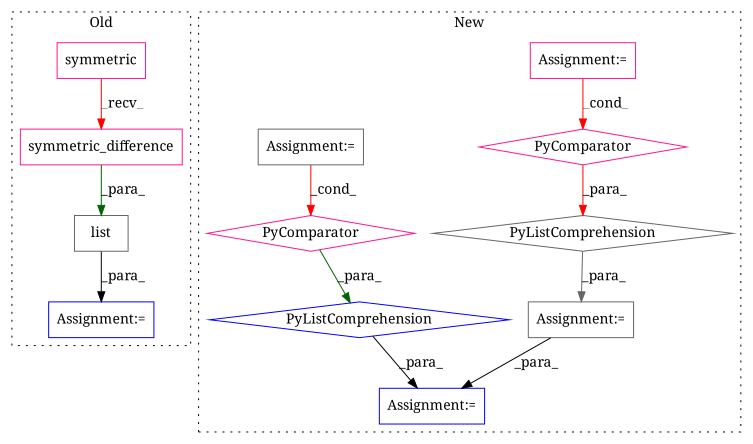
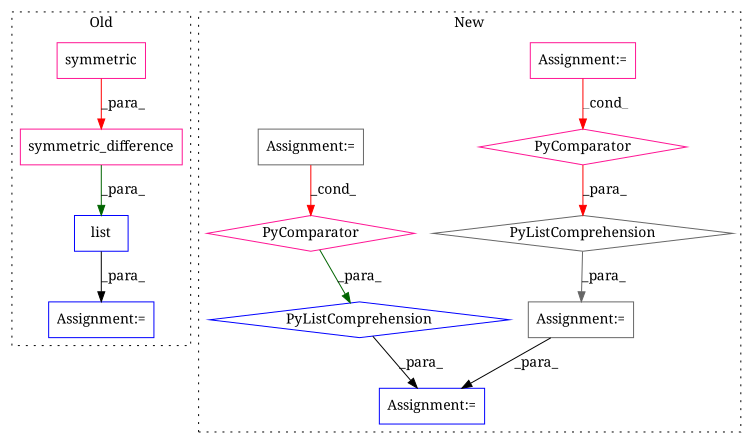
  digraph {
    fontname="Noto Serif"
    node [a=7 color=deeppink fontname="Noto Serif" l=58 s=57531 shape=box]
    edge [color=red fontname="Noto Serif"]
    n1 [a=32 l="4,1" label=symmetric s="57775,57793"]
    n2 [color=blue l=1 label="Assignment:=" s=57769]
-   n3 [a=32 color=gray40 l="5,1" label=list s="57770,57831"]
+   n3 [a=32 color=blue l="5,1" label=list s="57770,57831"]
    n4 [a=32 l="21,1" label=symmetric_difference s="57795,57830"]
    n5 [a=113 label=PyComparator shape=diamond]
    n6 [label="Assignment:="]
    n7 [color=gray40 l=16 label="Assignment:=" s=57444]
    n8 [a=109 color=gray40 l=137 label=PyListComprehension s=57460 shape=diamond]
    n9 [color=blue l=17 label="Assignment:=" s=57611]
    n10 [color=gray40 label="Assignment:=" s=57699]
    n11 [a=113 label=PyComparator s=57699 shape=diamond]
    n12 [a=109 color=blue l=137 label=PyListComprehension s=57628 shape=diamond]
    subgraph cluster_1 {
      label=Old
      style=dotted
      n1
      n2
      n3
      n4
    }
    subgraph cluster_2 {
      label=New
      style=dotted
      n5
      n6
      n7
      n8
      n9
      n10
      n11
      n12
    }
-   n1 -> n4 [label=_recv_]
+   n1 -> n4 [label=_para_]
    n3 -> n2 [color=black label=_para_]
    n4 -> n3 [color=darkgreen label=_para_]
    n5 -> n8 [label=_para_]
    n6 -> n5 [label=_cond_]
    n7 -> n9 [color=black label=_para_]
    n8 -> n7 [color=gray40 label=_para_]
    n10 -> n11 [label=_cond_]
    n11 -> n12 [color=darkgreen label=_para_]
    n12 -> n9 [color=black label=_para_]
  }
